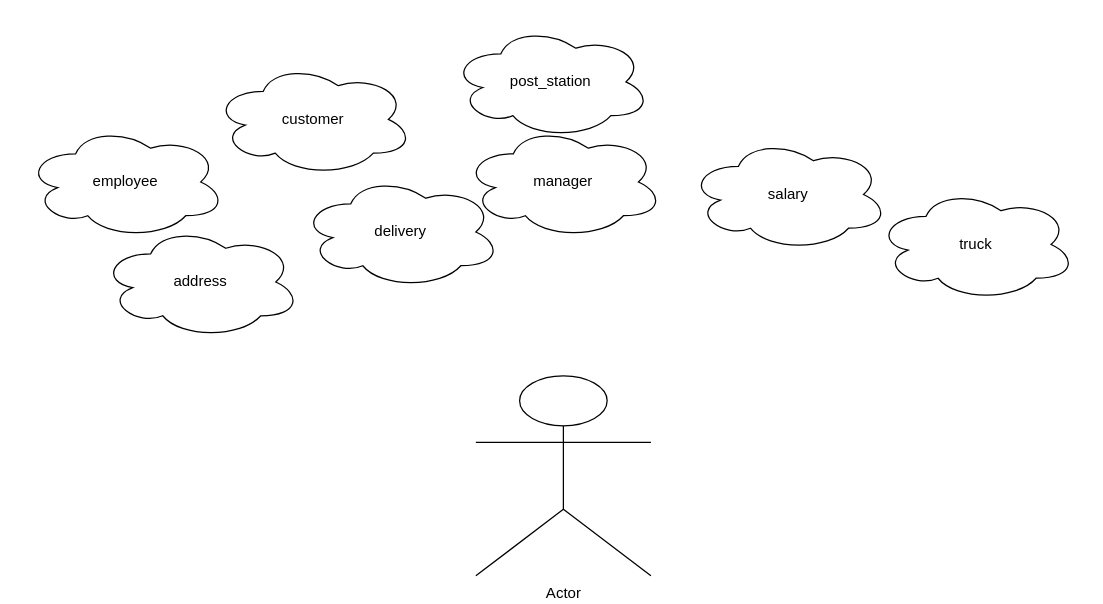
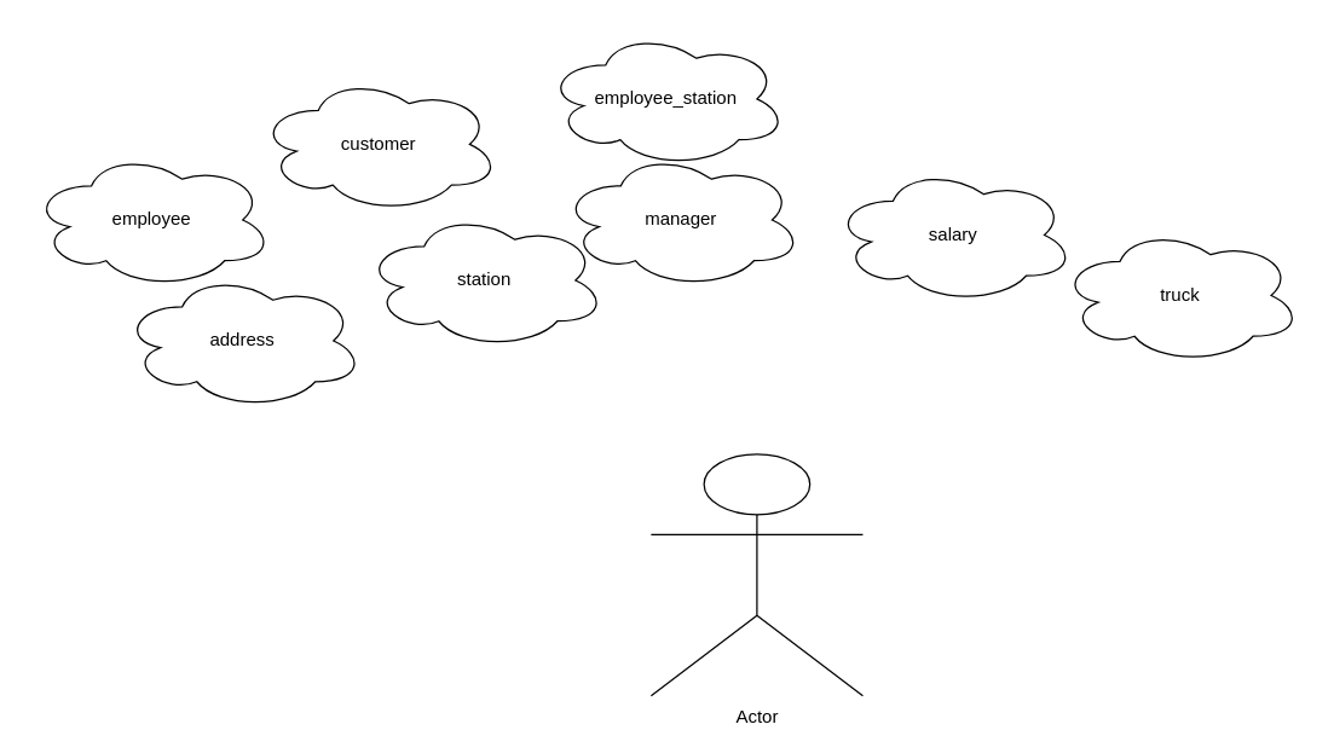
  <mxCell id="0" />
  <mxCell id="1" parent="0" />
- <mxCell id="2" value="Actor" style="shape=umlActor;verticalLabelPosition=bottom;verticalAlign=top;html=1;outlineConnect=0;" parent="1" vertex="1"><mxGeometry x="380" y="300" width="140" height="160" as="geometry" /></mxCell>
+ <mxCell id="2" value="Actor" style="shape=umlActor;verticalLabelPosition=bottom;verticalAlign=top;html=1;outlineConnect=0;" parent="1" vertex="1"><mxGeometry x="430" y="300" width="140" height="160" as="geometry" /></mxCell>
  <mxCell id="3" value="address" style="ellipse;shape=cloud;whiteSpace=wrap;html=1;" parent="1" vertex="1"><mxGeometry x="80" y="180" width="160" height="90" as="geometry" /></mxCell>
- <mxCell id="4" value="delivery" style="ellipse;shape=cloud;whiteSpace=wrap;html=1;" parent="1" vertex="1"><mxGeometry x="240" y="140" width="160" height="90" as="geometry" /></mxCell>
+ <mxCell id="4" value="station" style="ellipse;shape=cloud;whiteSpace=wrap;html=1;" parent="1" vertex="1"><mxGeometry x="240" y="140" width="160" height="90" as="geometry" /></mxCell>
  <mxCell id="5" value="manager" style="ellipse;shape=cloud;whiteSpace=wrap;html=1;" parent="1" vertex="1"><mxGeometry x="370" y="100" width="160" height="90" as="geometry" /></mxCell>
  <mxCell id="6" value="salary" style="ellipse;shape=cloud;whiteSpace=wrap;html=1;" parent="1" vertex="1"><mxGeometry x="550" y="110" width="160" height="90" as="geometry" /></mxCell>
  <mxCell id="7" value="employee" style="ellipse;shape=cloud;whiteSpace=wrap;html=1;" parent="1" vertex="1"><mxGeometry x="20" y="100" width="160" height="90" as="geometry" /></mxCell>
  <mxCell id="8" value="customer" style="ellipse;shape=cloud;whiteSpace=wrap;html=1;" parent="1" vertex="1"><mxGeometry x="170" y="50" width="160" height="90" as="geometry" /></mxCell>
- <mxCell id="9" value="post_station" style="ellipse;shape=cloud;whiteSpace=wrap;html=1;" parent="1" vertex="1"><mxGeometry x="360" y="20" width="160" height="90" as="geometry" /></mxCell>
+ <mxCell id="9" value="employee_station" style="ellipse;shape=cloud;whiteSpace=wrap;html=1;" parent="1" vertex="1"><mxGeometry x="360" y="20" width="160" height="90" as="geometry" /></mxCell>
  <mxCell id="10" value="truck" style="ellipse;shape=cloud;whiteSpace=wrap;html=1;" parent="1" vertex="1"><mxGeometry x="700" y="150" width="160" height="90" as="geometry" /></mxCell>
